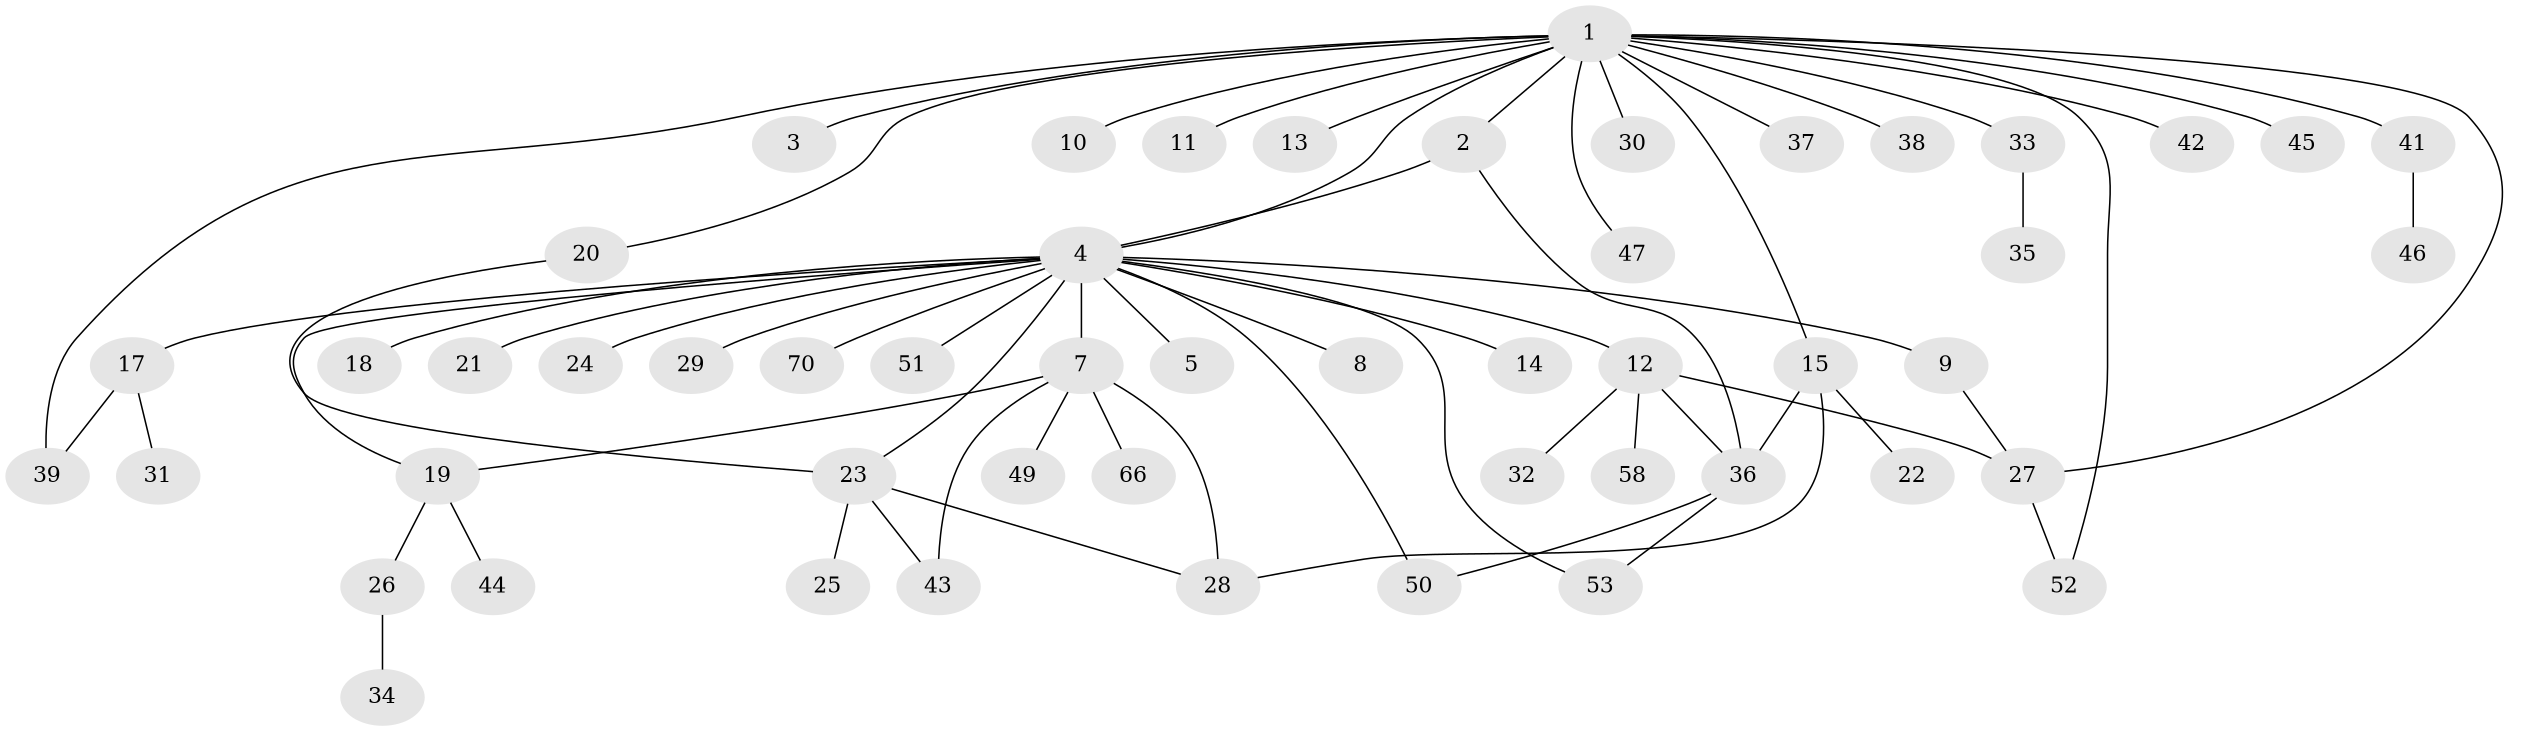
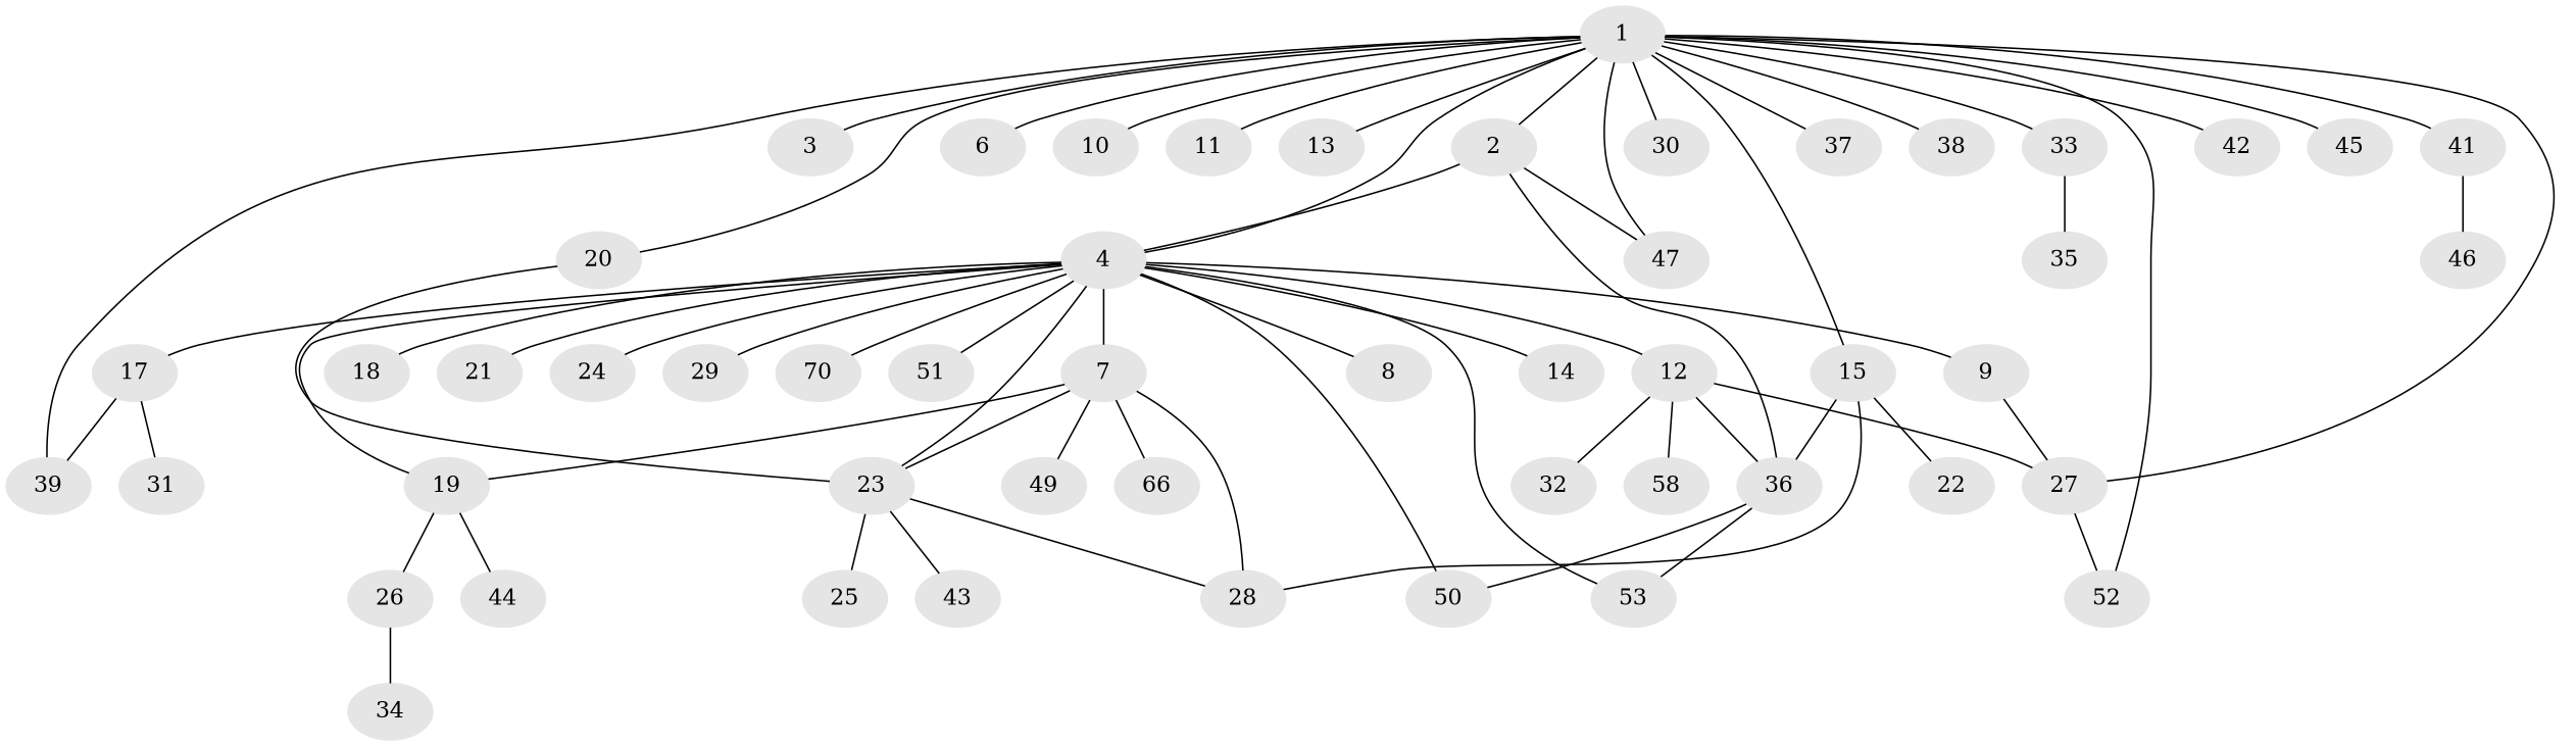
  graph {
    node [color=gray90 style=filled]
    1
    2
    3
    4
+   6
    10
    11
    13
    15
    20
    27
    30
    33
    37
    38
    39
    41
    42
    45
    47
    52
    36
-   5
    7
    8
    9
    12
    14
    17
    18
    19
    21
    24
    29
    n35 [label=70]
    50
    51
    53
    23
    28
    22
    35
    46
    n44 [label=66]
    49
    32
    n47 [label=58]
    31
    26
    44
    25
    43
    34
    1 -- 2
    1 -- 3
    1 -- 4
+   1 -- 6
    1 -- 10
    1 -- 11
    1 -- 13
    1 -- 15
    1 -- 20
    1 -- 27
    1 -- 30
    1 -- 33
    1 -- 37
    1 -- 38
    1 -- 39
    1 -- 41
    1 -- 42
    1 -- 45
    1 -- 47
    1 -- 52
    2 -- 4
+   2 -- 47
    2 -- 36
-   4 -- 5
    4 -- 7
    4 -- 8
    4 -- 9
    4 -- 12
    4 -- 14
    4 -- 17
    4 -- 18
    4 -- 19
    4 -- 21
    4 -- 24
    4 -- 29
    4 -- n35
    4 -- 50
    4 -- 51
    4 -- 53
    4 -- 23
    15 -- 36
    15 -- 28
    15 -- 22
    20 -- 23
    27 -- 52
    33 -- 35
    41 -- 46
    36 -- 50
    36 -- 53
    7 -- 19
-   7 -- 43
+   7 -- 23
    7 -- 28
    7 -- n44
    7 -- 49
    9 -- 27
    12 -- 27
    12 -- 36
    12 -- 32
    12 -- n47
    17 -- 39
    17 -- 31
    19 -- 26
    19 -- 44
    23 -- 28
    23 -- 25
    23 -- 43
    26 -- 34
  }
